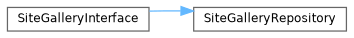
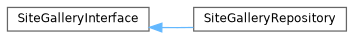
  digraph {
    rankdir=LR
    node [color=grey40 fillcolor=white fontname=Helvetica fontsize=10 shape=box style=filled]
    n1 [height=0.2 label=SiteGalleryInterface width=0.4]
    n2 [height=0.2 label=SiteGalleryRepository width=0.4]
-   n2 -> n1 [color=steelblue1 dir=back fontname=Helvetica fontsize=10 labelfontname=Helvetica labelfontsize=10 style=solid]
+   n1 -> n2 [color=steelblue1 dir=back fontname=Helvetica fontsize=10 labelfontname=Helvetica labelfontsize=10 style=solid]
  }
